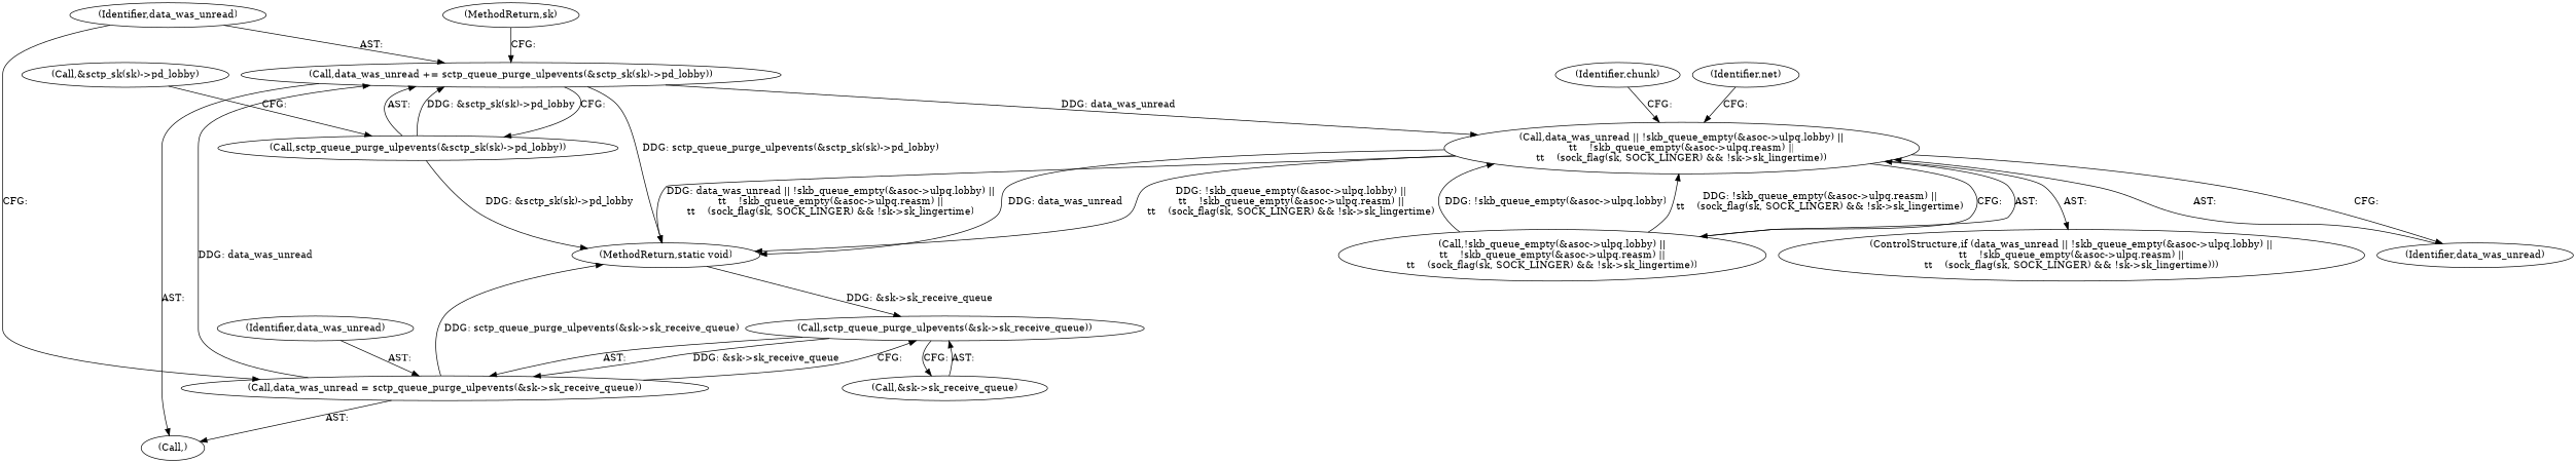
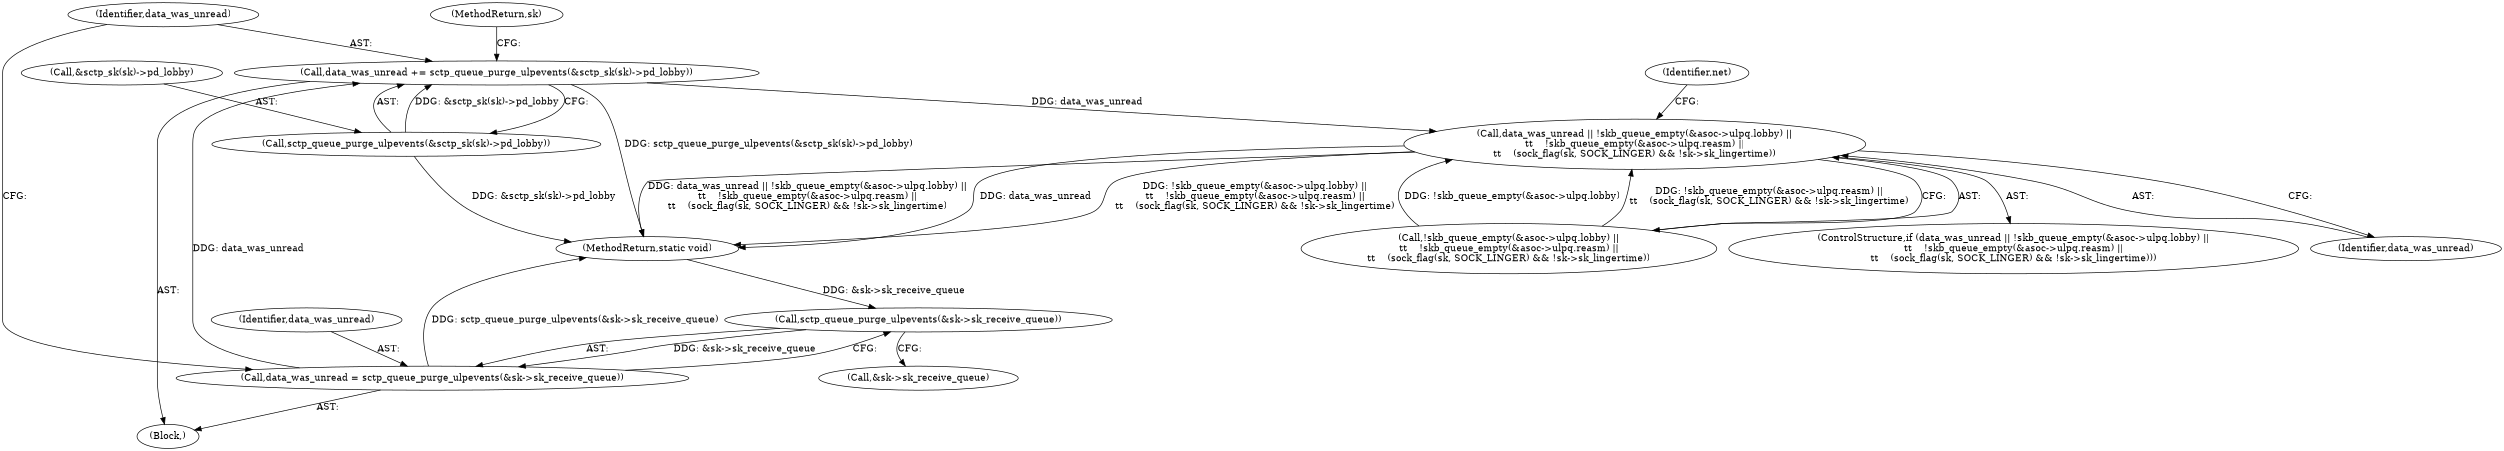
  digraph {
    n1 [label="(Call,data_was_unread += sctp_queue_purge_ulpevents(&sctp_sk(sk)->pd_lobby))"]
    n2 [label="(Call,sctp_queue_purge_ulpevents(&sctp_sk(sk)->pd_lobby))"]
    n3 [label="(Call,data_was_unread || !skb_queue_empty(&asoc->ulpq.lobby) ||\n\t\t    !skb_queue_empty(&asoc->ulpq.reasm) ||\n\t\t    (sock_flag(sk, SOCK_LINGER) && !sk->sk_lingertime))"]
    n4 [label="(MethodReturn,static void)"]
-   n5 [label="(Call,)"]
+   n5 [label="(Block,)"]
    n6 [label="(Identifier,data_was_unread)"]
    n7 [label="(Call,!skb_queue_empty(&asoc->ulpq.lobby) ||\n\t\t    !skb_queue_empty(&asoc->ulpq.reasm) ||\n\t\t    (sock_flag(sk, SOCK_LINGER) && !sk->sk_lingertime))"]
    n8 [label="(ControlStructure,if (data_was_unread || !skb_queue_empty(&asoc->ulpq.lobby) ||\n\t\t    !skb_queue_empty(&asoc->ulpq.reasm) ||\n\t\t    (sock_flag(sk, SOCK_LINGER) && !sk->sk_lingertime)))"]
    n9 [label="(Call,sctp_queue_purge_ulpevents(&sk->sk_receive_queue))"]
    n10 [label="(Call,&sctp_sk(sk)->pd_lobby)"]
    n11 [label="(Call,data_was_unread = sctp_queue_purge_ulpevents(&sk->sk_receive_queue))"]
    n12 [label="(Call,&sk->sk_receive_queue)"]
    n13 [label="(Identifier,data_was_unread)"]
-   n14 [label="(Identifier,chunk)"]
    n15 [label="(Identifier,net)"]
    n16 [label="(Identifier,data_was_unread)"]
    n17 [label="(MethodReturn,sk)"]
    n1 -> n2 [label="CFG: "]
    n1 -> n3 [label="DDG: data_was_unread"]
    n1 -> n4 [label="DDG: sctp_queue_purge_ulpevents(&sctp_sk(sk)->pd_lobby)"]
    n1 -> n5 [label="AST: "]
    n2 -> n1 [label="AST: "]
    n2 -> n1 [label="DDG: &sctp_sk(sk)->pd_lobby"]
    n2 -> n4 [label="DDG: &sctp_sk(sk)->pd_lobby"]
    n3 -> n4 [label="DDG: !skb_queue_empty(&asoc->ulpq.lobby) ||\n\t\t    !skb_queue_empty(&asoc->ulpq.reasm) ||\n\t\t    (sock_flag(sk, SOCK_LINGER) && !sk->sk_lingertime)"]
    n3 -> n4 [label="DDG: data_was_unread || !skb_queue_empty(&asoc->ulpq.lobby) ||\n\t\t    !skb_queue_empty(&asoc->ulpq.reasm) ||\n\t\t    (sock_flag(sk, SOCK_LINGER) && !sk->sk_lingertime)"]
    n3 -> n4 [label="DDG: data_was_unread"]
    n3 -> n6 [label="CFG: "]
    n3 -> n7 [label="CFG: "]
    n3 -> n8 [label="AST: "]
    n4 -> n9 [label="DDG: &sk->sk_receive_queue"]
    n6 -> n3 [label="AST: "]
    n7 -> n3 [label="AST: "]
    n7 -> n3 [label="DDG: !skb_queue_empty(&asoc->ulpq.lobby)"]
    n7 -> n3 [label="DDG: !skb_queue_empty(&asoc->ulpq.reasm) ||\n\t\t    (sock_flag(sk, SOCK_LINGER) && !sk->sk_lingertime)"]
    n9 -> n11 [label="AST: "]
    n9 -> n11 [label="DDG: &sk->sk_receive_queue"]
    n9 -> n12 [label="CFG: "]
-   n10 -> n2 [label="CFG: "]
+   n10 -> n2 [label="AST: "]
    n11 -> n1 [label="DDG: data_was_unread"]
    n11 -> n4 [label="DDG: sctp_queue_purge_ulpevents(&sk->sk_receive_queue)"]
    n11 -> n5 [label="AST: "]
    n11 -> n9 [label="CFG: "]
-   n12 -> n9 [label="AST: "]
    n13 -> n11 [label="AST: "]
-   n14 -> n3 [label="CFG: "]
    n15 -> n3 [label="CFG: "]
    n16 -> n1 [label="AST: "]
    n16 -> n11 [label="CFG: "]
    n17 -> n1 [label="CFG: "]
  }
